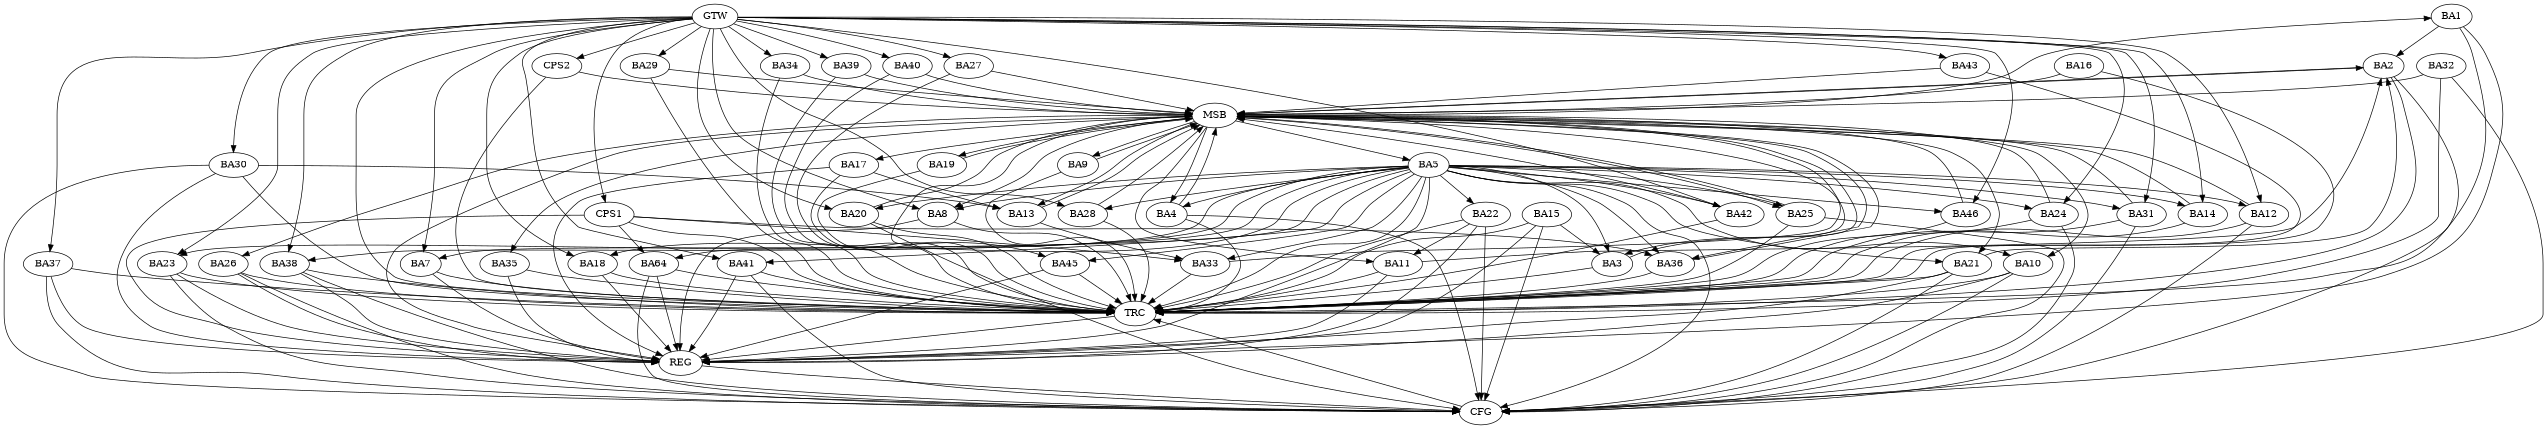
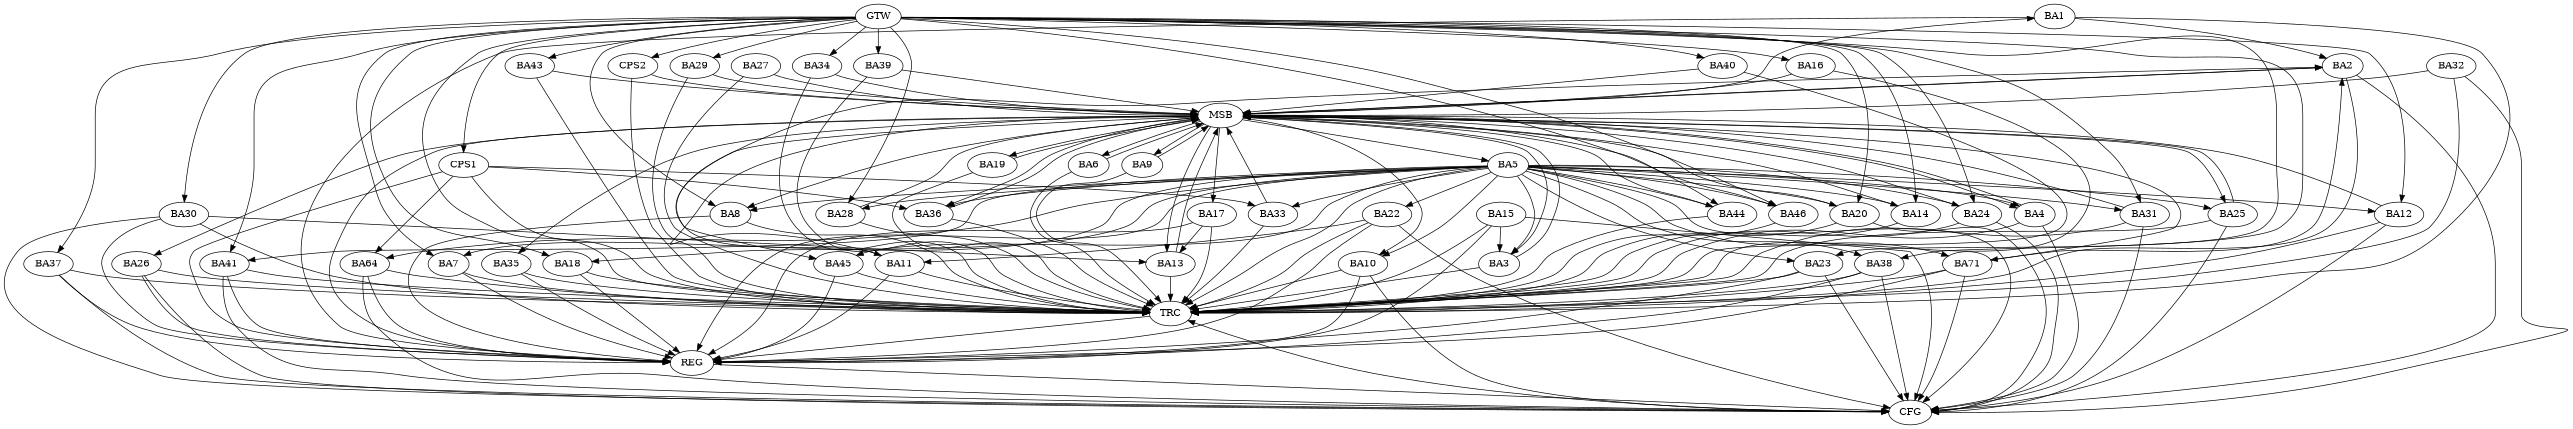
  strict digraph {
    n1 [label=BA1]
    n2 [label=BA2]
    n3 [label=REG]
    n4 [label=TRC]
    n5 [label=MSB]
    n6 [label=CFG]
    n7 [label=BA3]
    n8 [label=BA4]
    n9 [label=BA5]
    n10 [label=BA8]
    n11 [label=BA10]
    n12 [label=BA19]
-   n13 [label=BA21]
+   n13 [label=BA71]
    n14 [label=BA25]
    n15 [label=BA36]
    n16 [label=BA45]
+   n17 [label=BA6]
    n18 [label=BA9]
    n19 [label=BA11]
    n20 [label=BA13]
    n21 [label=BA17]
    n22 [label=BA26]
    n23 [label=BA35]
    n24 [label=BA7]
    n25 [label=BA12]
    n26 [label=BA14]
    n27 [label=BA18]
    n28 [label=BA20]
    n29 [label=BA22]
    n30 [label=BA23]
    n31 [label=BA24]
    n32 [label=BA28]
    n33 [label=BA31]
    n34 [label=BA33]
    n35 [label=BA38]
    n36 [label=BA41]
-   n37 [label=BA42]
+   n37 [label=BA44]
    n38 [label=BA64]
    n39 [label=BA46]
    n40 [label=BA15]
    n41 [label=BA16]
    n42 [label=BA27]
    n43 [label=BA29]
    n44 [label=BA30]
    n45 [label=BA32]
    n46 [label=BA34]
    n47 [label=BA37]
    n48 [label=BA39]
    n49 [label=BA40]
    n50 [label=BA43]
    n51 [label=CPS1]
    n52 [label=CPS2]
    n53 [label=GTW]
    n1 -> n2
    n1 -> n3
    n1 -> n4
    n2 -> n4
    n2 -> n5
    n2 -> n6
    n3 -> n6
    n4 -> n3
    n5 -> n1
    n5 -> n2
    n5 -> n3
    n5 -> n7
    n5 -> n8
    n5 -> n9
    n5 -> n10
    n5 -> n11
    n5 -> n12
    n5 -> n13
    n5 -> n14
    n5 -> n15
    n5 -> n16
+   n5 -> n17
    n5 -> n18
    n5 -> n19
    n5 -> n20
    n5 -> n21
    n5 -> n22
    n5 -> n23
    n6 -> n4
    n7 -> n4
    n7 -> n5
    n8 -> n4
    n8 -> n5
    n8 -> n6
    n9 -> n3
    n9 -> n4
    n9 -> n6
    n9 -> n7
    n9 -> n8
    n9 -> n10
    n9 -> n11
    n9 -> n13
    n9 -> n14
    n9 -> n15
    n9 -> n16
    n9 -> n24
    n9 -> n25
    n9 -> n26
    n9 -> n27
    n9 -> n28
    n9 -> n29
    n9 -> n30
    n9 -> n31
    n9 -> n32
    n9 -> n33
    n9 -> n34
    n9 -> n35
    n9 -> n36
    n9 -> n37
    n9 -> n38
    n9 -> n39
    n10 -> n3
    n10 -> n4
    n11 -> n3
    n11 -> n4
    n11 -> n6
    n12 -> n4
    n12 -> n5
    n13 -> n2
    n13 -> n3
    n13 -> n4
    n13 -> n6
    n14 -> n4
    n14 -> n5
    n14 -> n6
    n15 -> n4
    n15 -> n5
    n16 -> n3
    n16 -> n4
+   n17 -> n4
+   n17 -> n5
    n18 -> n4
    n18 -> n5
    n19 -> n2
    n19 -> n3
    n19 -> n4
-   n20 -> n34
+   n20 -> n4
    n20 -> n5
    n21 -> n3
    n21 -> n4
    n21 -> n20
    n22 -> n3
    n22 -> n4
    n22 -> n6
    n23 -> n3
    n23 -> n4
    n24 -> n3
    n24 -> n4
    n25 -> n4
    n25 -> n5
    n25 -> n6
    n26 -> n4
    n26 -> n5
    n27 -> n3
    n27 -> n4
    n28 -> n4
    n28 -> n5
    n28 -> n6
    n29 -> n3
    n29 -> n4
    n29 -> n6
    n29 -> n19
    n30 -> n3
    n30 -> n4
    n30 -> n6
    n31 -> n4
    n31 -> n5
    n31 -> n6
    n32 -> n4
    n32 -> n5
    n33 -> n4
    n33 -> n5
    n33 -> n6
    n34 -> n4
    n34 -> n5
    n35 -> n3
    n35 -> n4
    n35 -> n6
    n36 -> n3
    n36 -> n4
    n36 -> n6
    n37 -> n4
    n37 -> n5
    n38 -> n3
    n38 -> n4
    n38 -> n6
    n39 -> n4
    n39 -> n5
    n40 -> n3
    n40 -> n4
    n40 -> n6
    n40 -> n7
    n41 -> n4
    n41 -> n5
    n42 -> n4
    n42 -> n5
    n43 -> n4
    n43 -> n5
    n44 -> n3
    n44 -> n4
    n44 -> n6
    n44 -> n20
    n45 -> n4
    n45 -> n5
    n45 -> n6
    n46 -> n4
    n46 -> n5
    n47 -> n3
    n47 -> n4
    n47 -> n6
    n48 -> n4
    n48 -> n5
    n49 -> n4
    n49 -> n5
    n50 -> n4
    n50 -> n5
    n51 -> n3
    n51 -> n4
    n51 -> n15
    n51 -> n34
    n51 -> n38
    n52 -> n4
    n52 -> n5
    n53 -> n4
    n53 -> n10
    n53 -> n24
    n53 -> n25
    n53 -> n26
    n53 -> n27
    n53 -> n28
    n53 -> n30
    n53 -> n31
    n53 -> n32
    n53 -> n33
    n53 -> n35
    n53 -> n36
    n53 -> n37
    n53 -> n39
-   n53 -> n42
+   n53 -> n41
    n53 -> n43
    n53 -> n44
    n53 -> n46
    n53 -> n47
    n53 -> n48
    n53 -> n49
    n53 -> n50
    n53 -> n51
    n53 -> n52
  }
